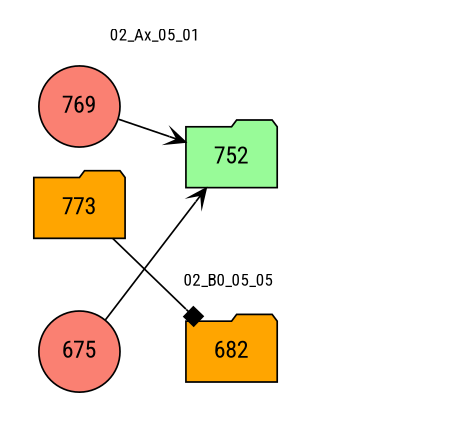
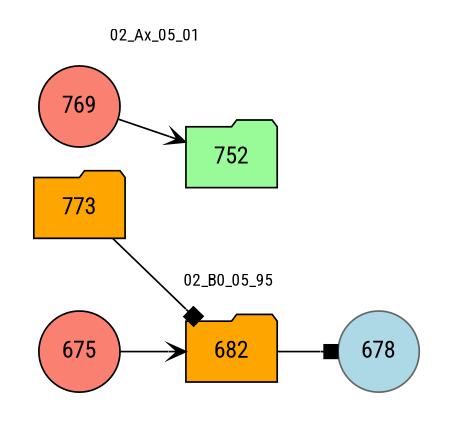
  digraph {
    fontname="Roboto Condensed"
    rankdir=LR
    node [color=black fillcolor=orange fontname="Roboto Condensed" shape=folder style=filled]
    edge [arrowhead=box color=black fontname="Roboto Condensed"]
    n1 [label=773]
    n2 [fillcolor=salmon label=769 shape=circle]
    n3 [fillcolor=palegreen label=752]
    n4 [fillcolor=salmon label=675 shape=circle]
    n5 [label=682]
+   n6 [color=gray40 fillcolor=lightblue label=678 shape=circle]
    subgraph cluster_1 {
      color=white
      fontsize=10
      label="02_Ax_05_01"
      n1
      n2
      n3
    }
    subgraph cluster_2 {
      color=white
      fontsize=10
-     label="02_B0_05_05"
+     label="02_B0_05_95"
      n4
      n5
+     n6
    }
    n1 -> n5
    n2 -> n3 [arrowhead=vee]
-   n4 -> n3 [arrowhead=vee]
+   n4 -> n5 [arrowhead=vee]
+   n5 -> n6
  }
